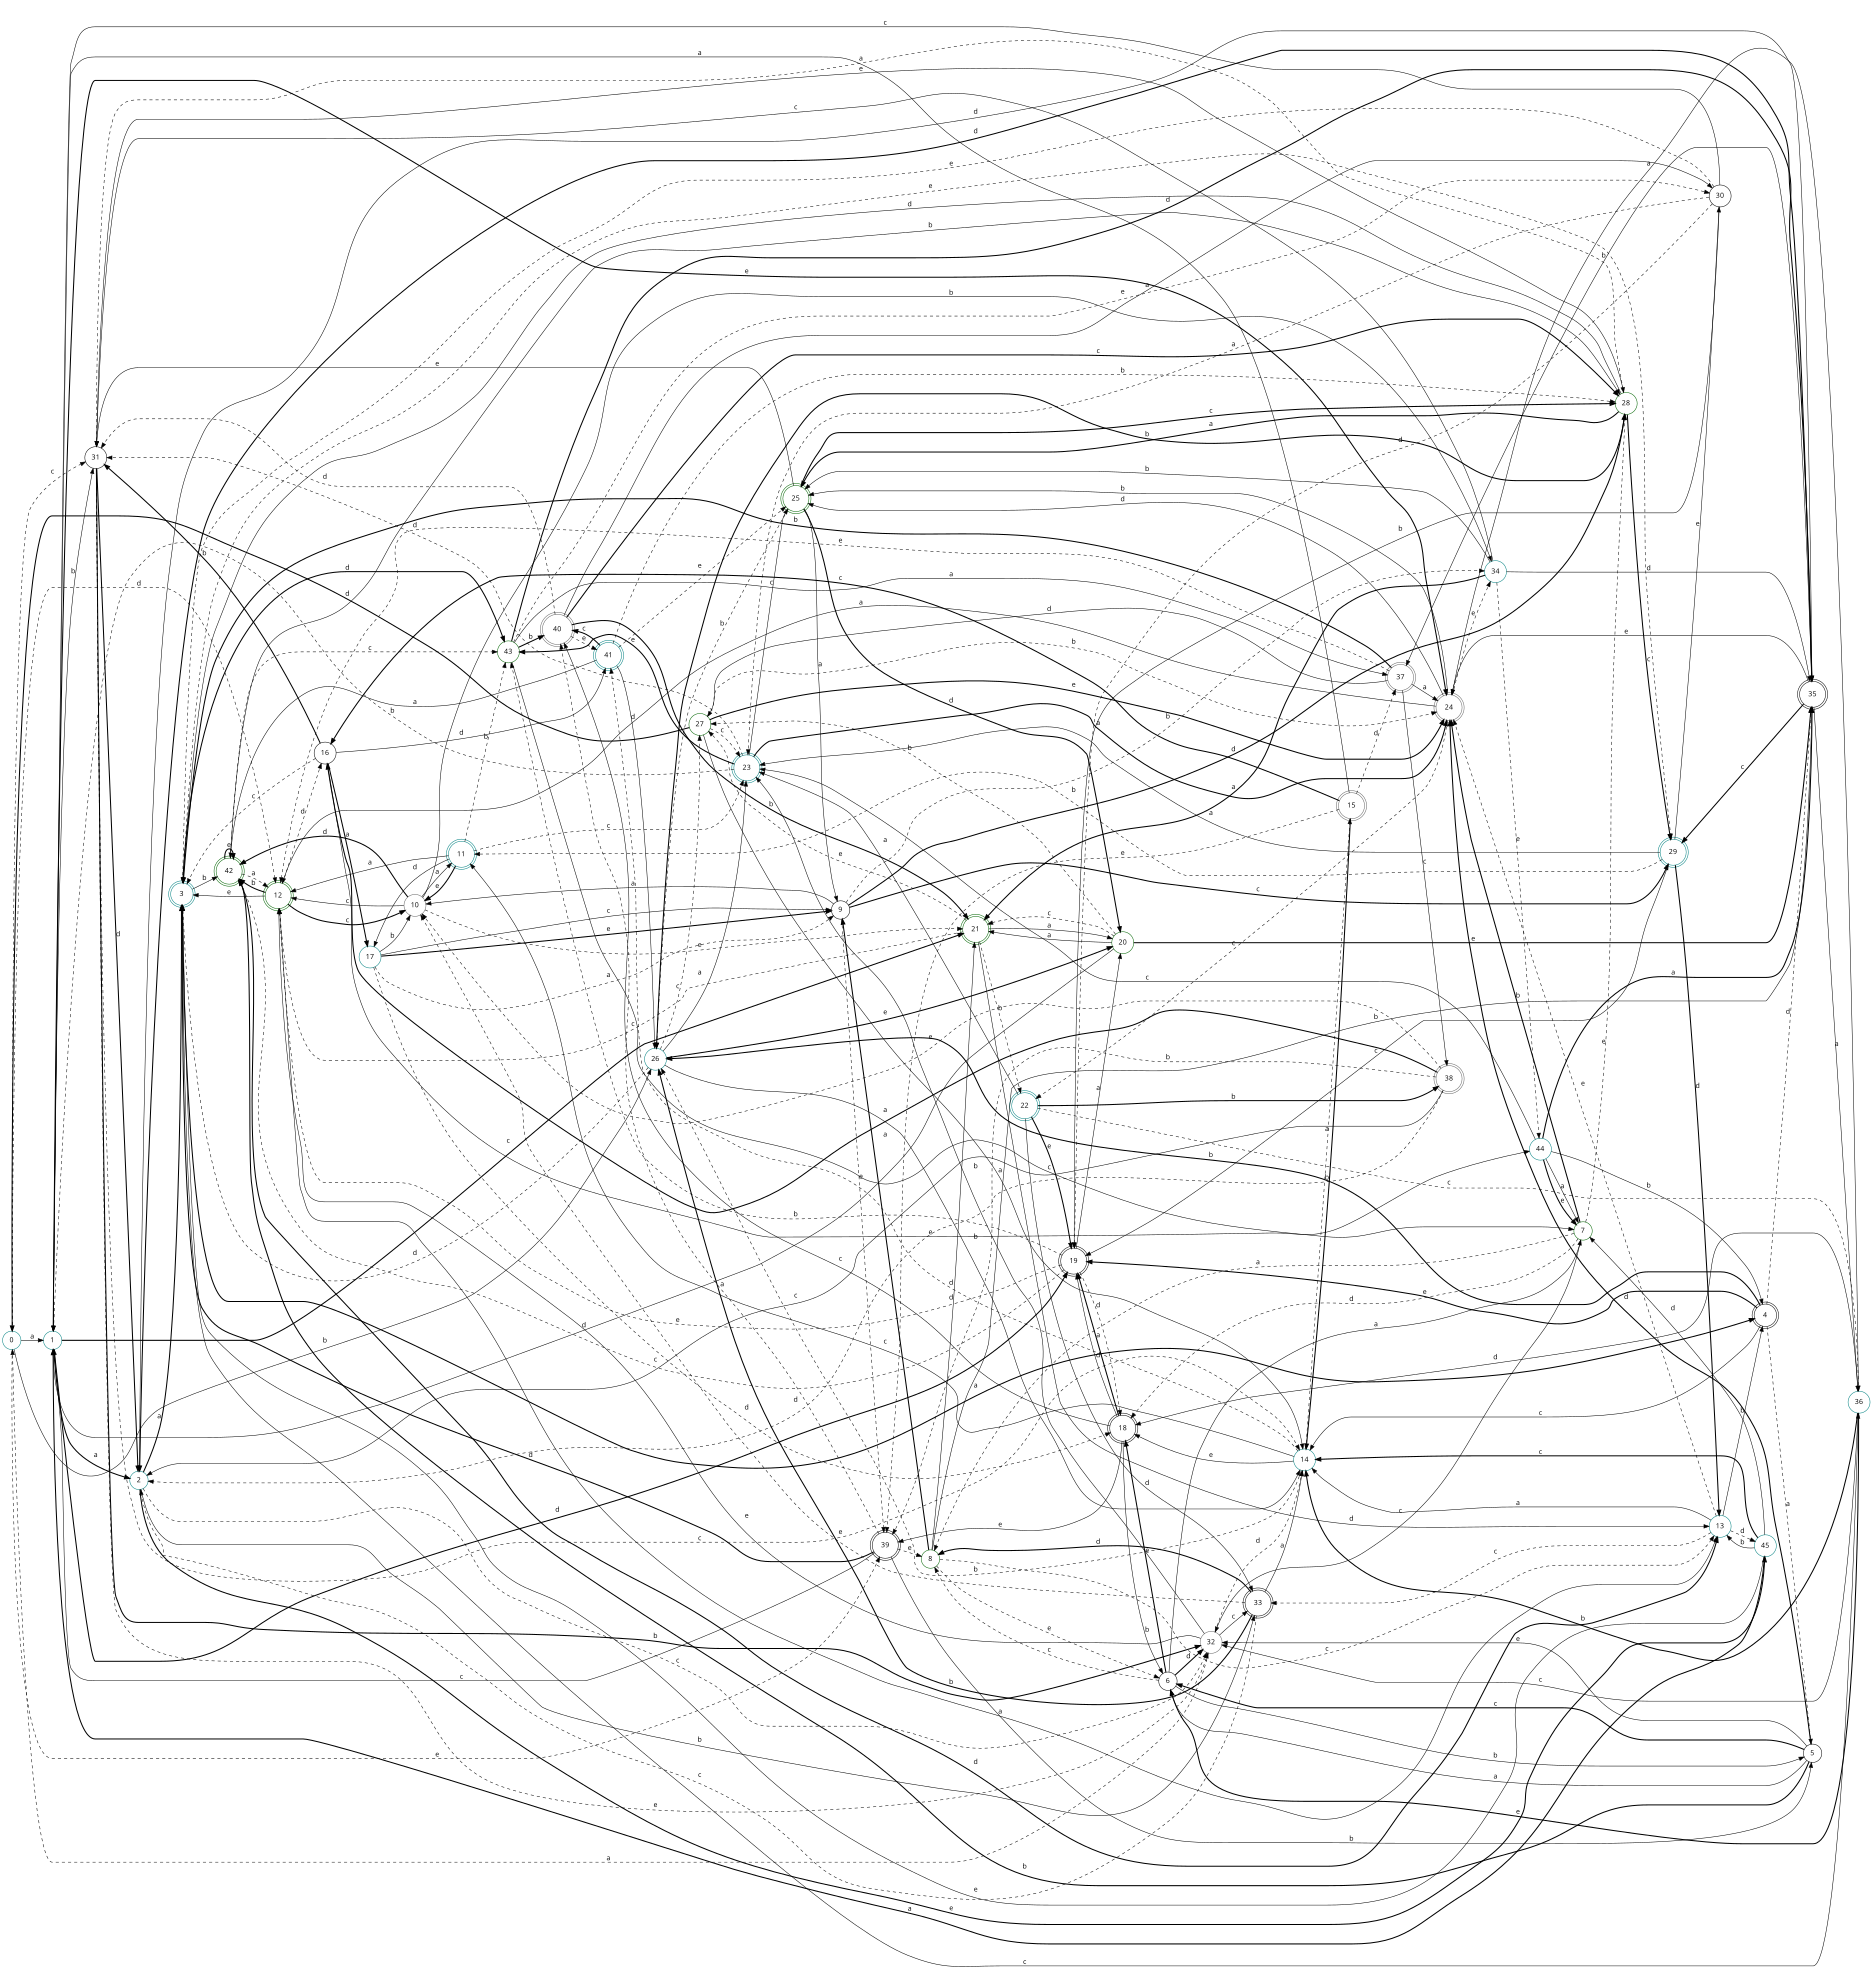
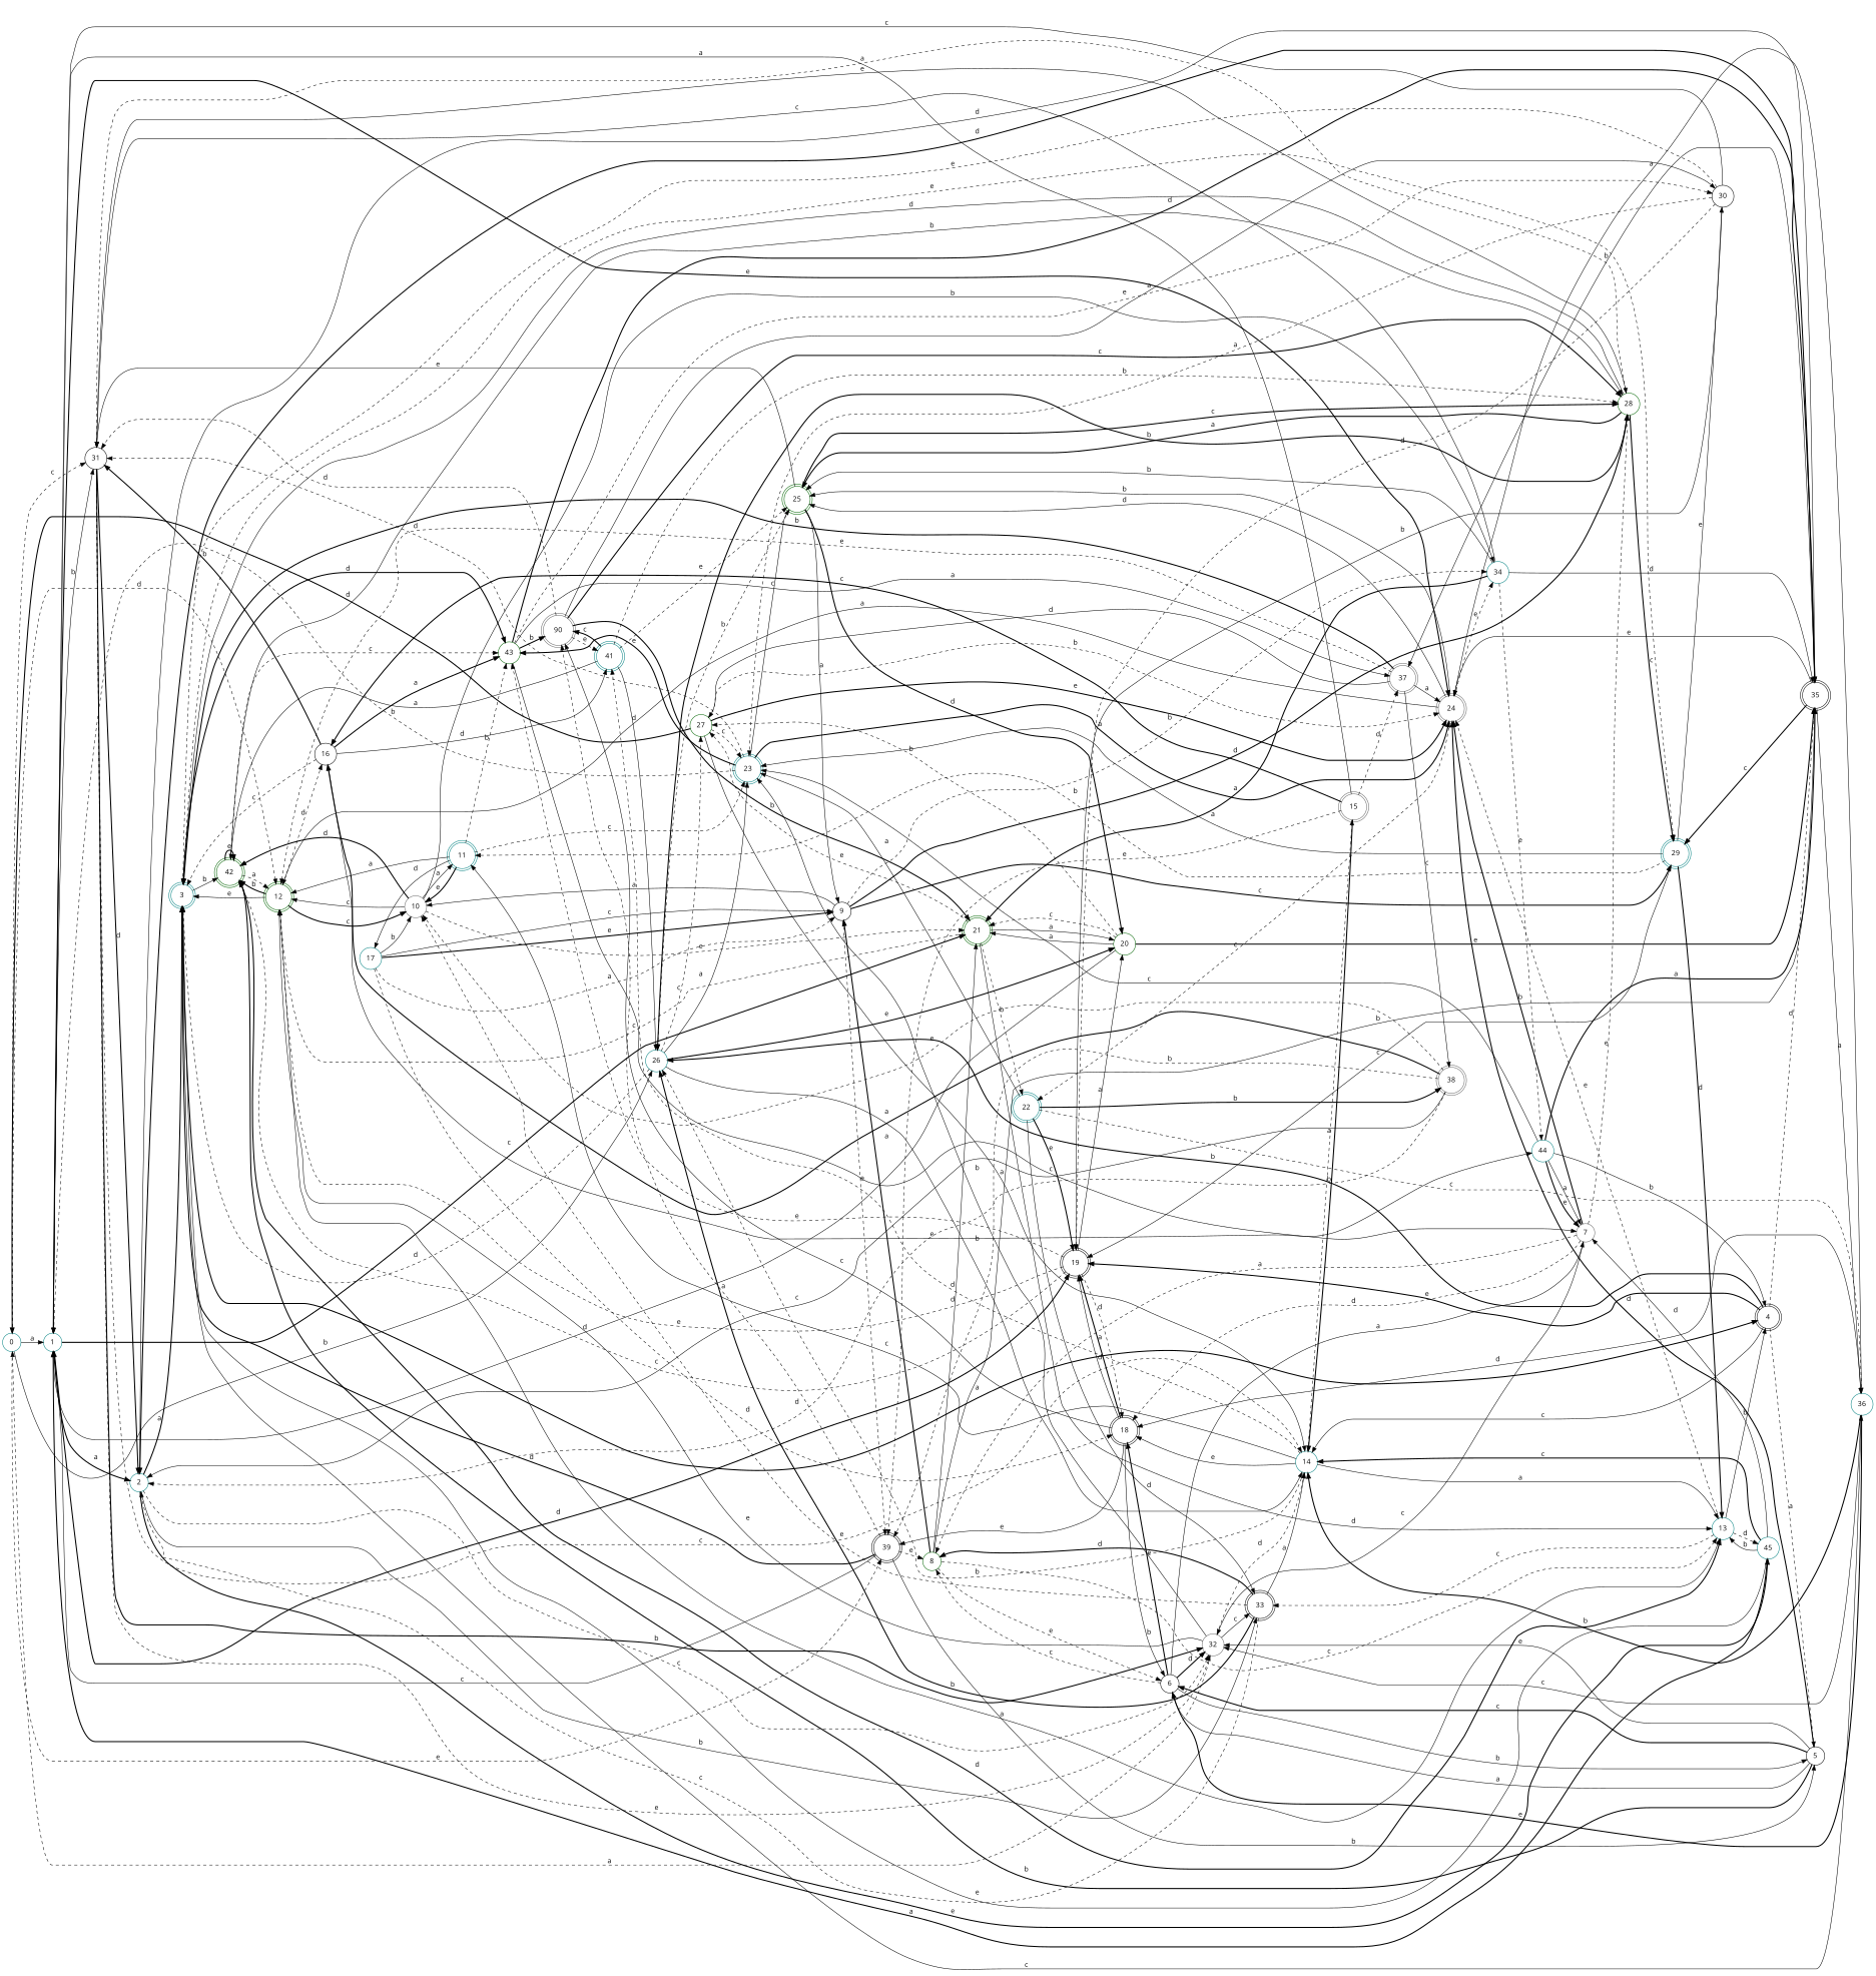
  digraph {
    fontname="Open Sans"
    rankdir=LR
    node [color=teal fillcolor=white fontname="Open Sans" shape=circle style=filled]
    edge [fontname="Open Sans" style=solid]
    n1 [label=0]
    n2 [label=1]
    n3 [color=darkgreen label=12 shape=doublecircle style="rounded,filled"]
    n4 [label=26]
    n5 [color=black label=31]
    n6 [color=black label=39 shape=doublecircle style="rounded,filled"]
    n7 [label=2]
    n8 [color=black label=19 shape=doublecircle style="rounded,filled"]
    n9 [color=darkgreen label=21 shape=doublecircle style="rounded,filled"]
    n10 [color=gray40 label=24 shape=doublecircle style="rounded,filled"]
    n11 [label=3 shape=doublecircle style="rounded,filled"]
    n12 [color=darkgreen label=42 shape=doublecircle style="rounded,filled"]
    n13 [label=13]
    n14 [color=gray40 label=10]
    n15 [color=black label=16]
    n16 [label=14]
    n17 [label=23 shape=doublecircle style="rounded,filled"]
    n18 [color=darkgreen label=20]
    n19 [color=darkgreen label=27]
    n20 [color=gray40 label=32]
    n21 [color=darkgreen label=28]
    n22 [color=black label=5]
    n23 [color=darkgreen label=8]
-   n24 [color=gray40 label=40 shape=doublecircle style="rounded,filled"]
+   n24 [color=gray40 label=90 shape=doublecircle style="rounded,filled"]
    n25 [color=black label=33 shape=doublecircle style="rounded,filled"]
    n26 [color=black label=35 shape=doublecircle style="rounded,filled"]
    n27 [label=45]
    n28 [color=darkgreen label=43]
    n29 [color=black label=18 shape=doublecircle style="rounded,filled"]
    n30 [label=22 shape=doublecircle style="rounded,filled"]
    n31 [label=34]
    n32 [color=darkgreen label=25 shape=doublecircle style="rounded,filled"]
    n33 [color=black label=4 shape=doublecircle style="rounded,filled"]
    n34 [label=29 shape=doublecircle style="rounded,filled"]
    n35 [label=36]
    n36 [color=gray40 label=37 shape=doublecircle style="rounded,filled"]
-   n37 [color=darkgreen label=7]
+   n37 [color=gray40 label=7]
    n38 [label=11 shape=doublecircle style="rounded,filled"]
    n39 [color=black label=30]
    n40 [color=black label=6]
    n41 [color=gray40 label=15 shape=doublecircle style="rounded,filled"]
    n42 [label=41 shape=doublecircle style="rounded,filled"]
    n43 [color=black label=9]
    n44 [label=44]
    n45 [label=17]
    n46 [color=gray40 label=38 shape=doublecircle style="rounded,filled"]
    n1 -> n2 [label=a]
    n1 -> n3 [label=d style=dashed]
    n1 -> n4 [label=b]
    n1 -> n5 [label=c style=dashed]
    n1 -> n6 [label=e style=dashed]
    n2 -> n5 [label=b]
    n2 -> n7 [label=a style=bold]
    n2 -> n8 [label=d style=bold]
    n2 -> n9 [label=c style=bold]
    n2 -> n10 [label=e style=bold]
    n3 -> n11 [label=e]
    n3 -> n12 [label=b style=bold]
    n3 -> n13 [label=a]
    n3 -> n14 [label=c style=bold]
    n3 -> n15 [label=d style=dashed]
    n4 -> n11 [label=d style=dashed]
    n4 -> n16 [label=b]
    n4 -> n17 [label=a]
    n4 -> n18 [label=e style=bold]
    n4 -> n19 [label=c style=dashed]
    n5 -> n7 [label=d style=bold]
    n5 -> n16 [label=c style=dashed]
    n5 -> n20 [label=b style=bold]
    n5 -> n20 [label=e style=dashed]
    n5 -> n21 [label=a style=dashed]
    n6 -> n2 [label=c]
    n6 -> n11 [label=d style=bold]
    n6 -> n22 [label=b]
    n6 -> n23 [label=e style=dashed]
    n6 -> n24 [label=a style=dashed]
    n7 -> n11 [label=a style=bold]
    n7 -> n20 [label=c style=dashed]
    n7 -> n25 [label=b]
    n7 -> n26 [label=d]
    n7 -> n27 [label=e style=bold]
    n8 -> n3 [label=e style=dashed]
    n8 -> n12 [label=c style=dashed]
    n8 -> n18 [label=a]
-   n8 -> n28 [label=b style=dashed]
+   n8 -> n28 [label=e style=dashed]
    n8 -> n29 [label=d style=dashed]
    n9 -> n3 [label=c style=dashed]
    n9 -> n13 [label=d]
    n9 -> n18 [label=a]
    n9 -> n19 [label=e style=dashed]
    n9 -> n30 [label=b style=dashed]
    n10 -> n3 [label=a]
    n10 -> n30 [label=c style=dashed]
    n10 -> n31 [label=e style=dashed]
    n10 -> n32 [label=b]
    n10 -> n32 [label=d]
    n11 -> n12 [label=b]
    n11 -> n28 [label=d style=bold]
    n11 -> n33 [label=a style=bold]
    n11 -> n34 [label=e style=dashed]
    n11 -> n35 [label=c]
    n12 -> n3 [label=a style=dashed]
    n12 -> n12 [label=e style=bold]
    n12 -> n13 [label=d style=bold]
    n12 -> n21 [label=b]
    n12 -> n28 [label=c style=dashed]
    n13 -> n10 [label=e style=dashed]
-   n13 -> n16 [label=a]
+   n16 -> n13 [label=a]
    n13 -> n25 [label=c style=dashed]
    n13 -> n27 [label=d style=dashed]
    n13 -> n33 [label=b]
    n14 -> n3 [label=c]
    n14 -> n9 [label=e style=dashed]
    n14 -> n12 [label=d style=bold]
    n14 -> n31 [label=b]
    n14 -> n38 [label=a]
    n15 -> n5 [label=b style=bold]
    n15 -> n11 [label=c style=dashed]
    n15 -> n42 [label=d]
    n15 -> n44 [label=e]
-   n15 -> n45 [label=a style=bold]
+   n15 -> n28 [label=a style=bold]
    n16 -> n4 [label=b style=dashed]
    n16 -> n29 [label=e]
    n16 -> n38 [label=c]
    n16 -> n41 [label=a style=dashed]
    n16 -> n42 [label=d style=dashed]
    n17 -> n2 [label=b style=dashed]
    n17 -> n5 [label=d style=dashed]
    n17 -> n10 [label=a style=bold]
    n17 -> n28 [label=e style=bold]
    n17 -> n32 [label=c]
    n18 -> n2 [label=d]
    n18 -> n9 [label=a]
    n18 -> n9 [label=c style=dashed]
    n18 -> n19 [label=b style=dashed]
    n18 -> n26 [label=e style=bold]
    n19 -> n1 [label=d style=bold]
    n19 -> n10 [label=b style=dashed]
    n19 -> n10 [label=e style=bold]
    n19 -> n16 [label=a]
    n19 -> n17 [label=c style=dashed]
    n20 -> n1 [label=a style=dashed]
    n20 -> n3 [label=e]
    n20 -> n16 [label=d style=dashed]
    n20 -> n17 [label=b]
    n20 -> n25 [label=c]
    n21 -> n4 [label=b style=bold]
    n21 -> n5 [label=e]
    n21 -> n11 [label=d]
    n21 -> n32 [label=a style=bold]
    n21 -> n34 [label=c style=bold]
    n22 -> n10 [label=d style=bold]
    n22 -> n12 [label=b style=bold]
    n22 -> n20 [label=e]
    n22 -> n40 [label=a]
    n22 -> n40 [label=c style=bold]
    n23 -> n9 [label=d]
    n23 -> n13 [label=c style=dashed]
    n23 -> n26 [label=b]
    n23 -> n40 [label=e style=dashed]
    n23 -> n43 [label=a style=bold]
    n24 -> n5 [label=d style=dashed]
    n24 -> n9 [label=b style=bold]
    n24 -> n21 [label=c style=bold]
    n24 -> n39 [label=a]
    n24 -> n42 [label=e style=dashed]
    n25 -> n4 [label=b style=bold]
    n25 -> n7 [label=c style=dashed]
    n25 -> n14 [label=e style=dashed]
    n25 -> n16 [label=a]
    n25 -> n23 [label=d style=bold]
    n26 -> n7 [label=d style=bold]
    n26 -> n10 [label=e]
    n26 -> n34 [label=c style=bold]
    n26 -> n35 [label=a]
    n26 -> n36 [label=b]
    n27 -> n2 [label=a style=bold]
    n27 -> n11 [label=e]
    n27 -> n13 [label=b]
    n27 -> n16 [label=c style=bold]
    n27 -> n37 [label=d]
    n28 -> n24 [label=b style=bold]
    n28 -> n26 [label=d style=bold]
    n28 -> n36 [label=a]
    n28 -> n37 [label=c]
    n28 -> n39 [label=e style=dashed]
    n29 -> n6 [label=e]
    n29 -> n8 [label=a style=bold]
    n29 -> n8 [label=d]
    n29 -> n24 [label=c]
    n29 -> n40 [label=b]
    n30 -> n8 [label=e style=bold]
    n30 -> n17 [label=a]
    n30 -> n25 [label=d]
    n30 -> n35 [label=c style=dashed]
    n30 -> n46 [label=b style=bold]
    n31 -> n5 [label=c]
    n31 -> n9 [label=a style=bold]
    n31 -> n26 [label=d]
    n31 -> n32 [label=b]
    n31 -> n44 [label=e style=dashed]
    n32 -> n4 [label=b style=dashed]
    n32 -> n5 [label=e]
    n32 -> n18 [label=d style=bold]
    n32 -> n21 [label=c style=bold]
    n32 -> n43 [label=a]
    n33 -> n4 [label=b style=bold]
    n33 -> n8 [label=e style=bold]
    n33 -> n16 [label=c]
    n33 -> n22 [label=a style=dashed]
    n33 -> n26 [label=d style=dashed]
    n34 -> n8 [label=c]
    n34 -> n13 [label=d style=bold]
    n34 -> n17 [label=a]
    n34 -> n38 [label=b style=dashed]
    n34 -> n39 [label=e]
    n35 -> n10 [label=a]
    n35 -> n16 [label=b style=bold]
    n35 -> n20 [label=c]
    n35 -> n29 [label=d]
    n35 -> n40 [label=e style=bold]
    n36 -> n3 [label=e style=dashed]
    n36 -> n10 [label=a]
    n36 -> n11 [label=b style=bold]
    n36 -> n19 [label=d]
    n36 -> n46 [label=c]
    n37 -> n10 [label=b style=bold]
    n37 -> n20 [label=c]
    n37 -> n21 [label=e style=dashed]
    n37 -> n23 [label=a style=dashed]
    n37 -> n29 [label=d style=dashed]
    n38 -> n3 [label=a]
    n38 -> n14 [label=e style=bold]
    n38 -> n17 [label=c style=dashed]
    n38 -> n28 [label=b style=dashed]
    n38 -> n45 [label=d]
    n39 -> n2 [label=c]
    n39 -> n8 [label=b]
    n39 -> n8 [label=d style=dashed]
    n39 -> n11 [label=e style=dashed]
    n39 -> n17 [label=a style=dashed]
    n40 -> n20 [label=d style=bold]
    n40 -> n22 [label=b]
    n40 -> n23 [label=c style=dashed]
    n40 -> n29 [label=e style=bold]
    n40 -> n37 [label=a]
    n41 -> n2 [label=a]
    n41 -> n6 [label=e style=dashed]
    n41 -> n15 [label=c style=bold]
    n41 -> n16 [label=b style=bold]
    n41 -> n36 [label=d style=dashed]
    n42 -> n4 [label=d]
    n42 -> n12 [label=a]
    n42 -> n21 [label=b style=dashed]
    n42 -> n24 [label=c style=bold]
    n42 -> n32 [label=e style=dashed]
    n43 -> n6 [label=e style=dashed]
    n43 -> n14 [label=a]
    n43 -> n21 [label=d style=bold]
    n43 -> n31 [label=b style=dashed]
    n43 -> n34 [label=c style=bold]
    n44 -> n17 [label=c]
    n44 -> n26 [label=a style=bold]
    n44 -> n33 [label=b]
    n44 -> n37 [label=a]
    n44 -> n37 [label=e style=bold]
    n45 -> n14 [label=b]
    n45 -> n29 [label=d style=dashed]
    n45 -> n43 [label=a style=dashed]
    n45 -> n43 [label=c]
    n45 -> n43 [label=e style=bold]
    n46 -> n6 [label=b style=dashed]
    n46 -> n7 [label=c]
    n46 -> n7 [label=d style=dashed]
    n46 -> n14 [label=e style=dashed]
    n46 -> n15 [label=a style=bold]
  }
